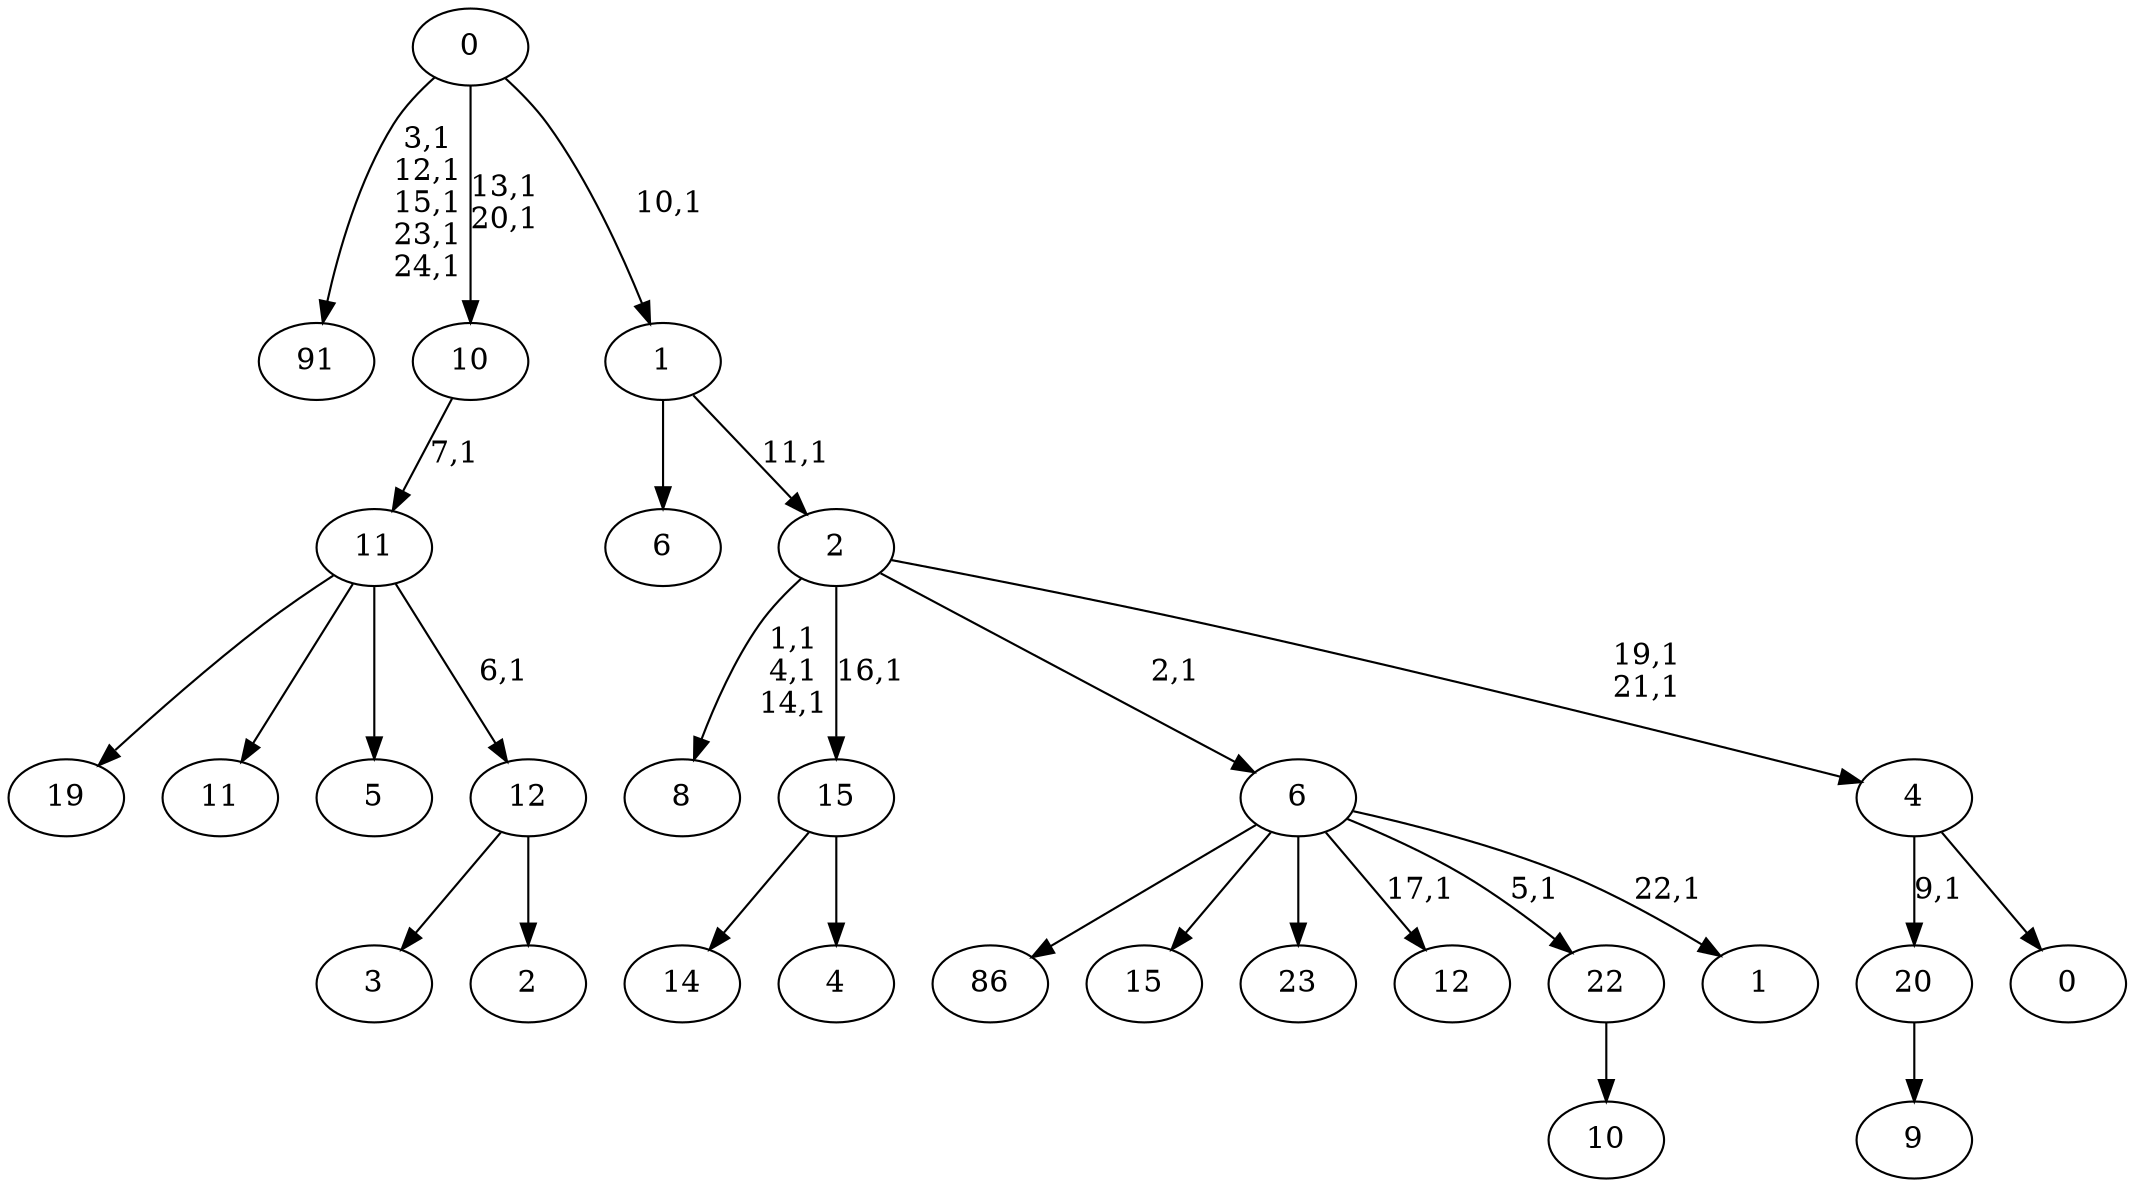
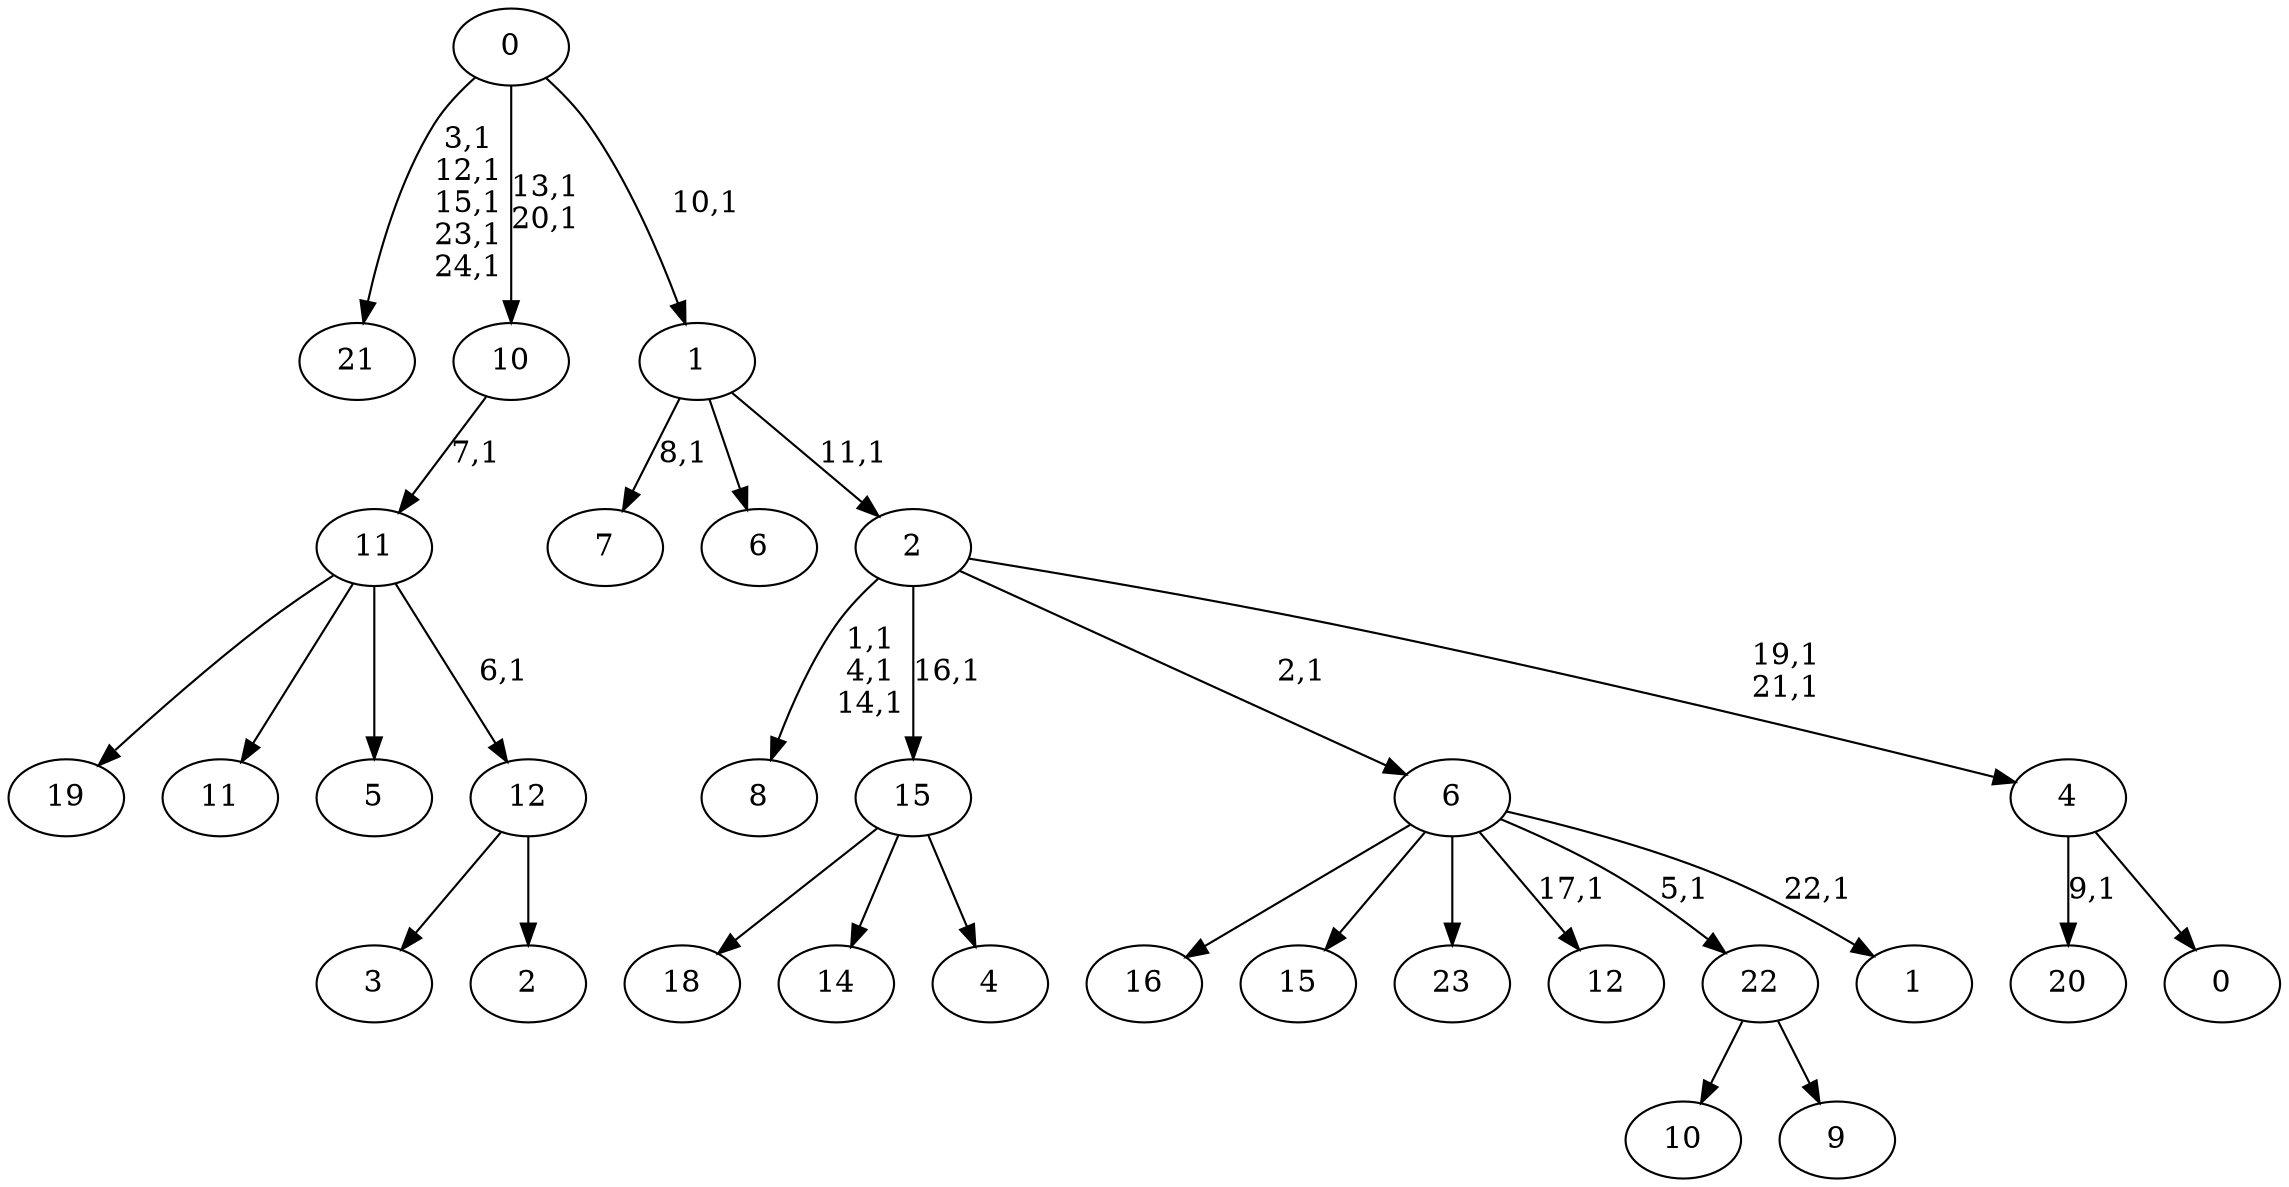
  digraph {
-   n1 [label=91]
+   n1 [label=21]
    n2 [label=20]
    n3 [label=19]
-   n5 [label=86]
+   n4 [label=18]
+   n5 [label=16]
    n6 [label=15]
    n7 [label=14]
    n8 [label=23]
    n9 [label=12]
    n10 [label=11]
    n11 [label=10]
    n12 [label=9]
    n13 [label=22]
    n14 [label=8]
+   n15 [label=7]
    n16 [label=6]
    n17 [label=5]
    n18 [label=4]
    15
    n20 [label=3]
    n21 [label=2]
    12
    11
    10
    n25 [label=1]
    6
    n27 [label=0]
    4
    2
    1
    0
    n13 -> n11
-   n2 -> n12
+   n13 -> n12
+   15 -> n4
    15 -> n7
    15 -> n18
    12 -> n20
    12 -> n21
    11 -> n3
    11 -> n10
    11 -> n17
    11 -> 12 [label="6,1"]
    10 -> 11 [label="7,1"]
    6 -> n5
    6 -> n6
    6 -> n8
    6 -> n9 [label="17,1"]
    6 -> n13 [label="5,1"]
    6 -> n25 [label="22,1"]
    4 -> n2 [label="9,1"]
    4 -> n27
    2 -> n14 [label="1,1\n4,1\n14,1"]
    2 -> 15 [label="16,1"]
    2 -> 6 [label="2,1"]
    2 -> 4 [label="19,1\n21,1"]
+   1 -> n15 [label="8,1"]
    1 -> n16
    1 -> 2 [label="11,1"]
    0 -> n1 [label="3,1\n12,1\n15,1\n23,1\n24,1"]
    0 -> 10 [label="13,1\n20,1"]
    0 -> 1 [label="10,1"]
  }
